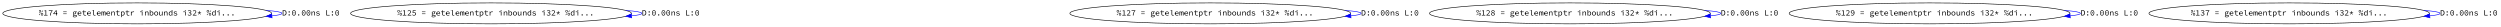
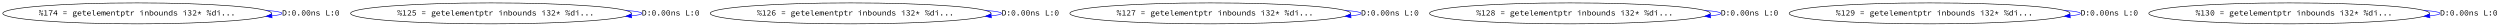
  digraph {
    fontname="Source Code Pro"
    node [fontname="Source Code Pro"]
    edge [color=blue fontname="Source Code Pro"]
    n1 [label="%174 = getelementptr inbounds i32* %di..."]
    n2 [label="  %125 = getelementptr inbounds i32* %di..."]
+   n3 [label="  %126 = getelementptr inbounds i32* %di..."]
    n4 [label="  %127 = getelementptr inbounds i32* %di..."]
    n5 [label="  %128 = getelementptr inbounds i32* %di..."]
    n6 [label="  %129 = getelementptr inbounds i32* %di..."]
-   n7 [label="%137 = getelementptr inbounds i32* %di..."]
+   n7 [label="  %130 = getelementptr inbounds i32* %di..."]
    n1 -> n1 [label="D:0.00ns L:0"]
    n2 -> n2 [label="D:0.00ns L:0"]
+   n3 -> n3 [label="D:0.00ns L:0"]
    n4 -> n4 [label="D:0.00ns L:0"]
    n5 -> n5 [label="D:0.00ns L:0"]
    n6 -> n6 [label="D:0.00ns L:0"]
    n7 -> n7 [label="D:0.00ns L:0"]
  }
